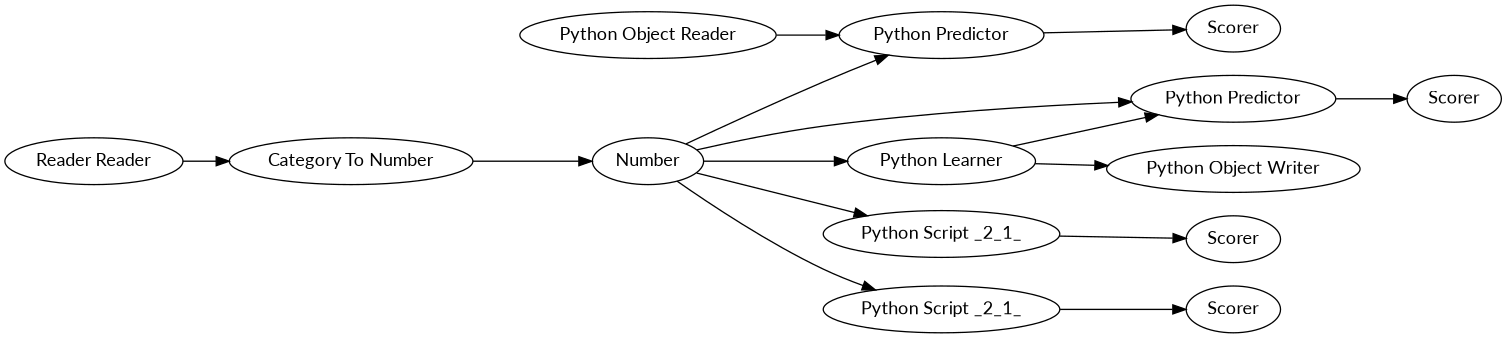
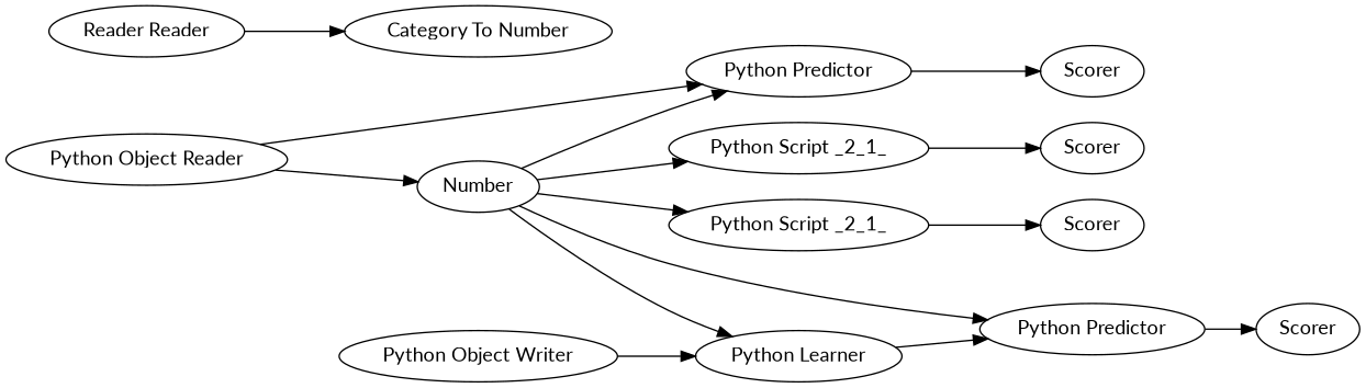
  digraph {
    fontname=Lato
    rankdir=LR
    node [fontname=Lato]
    edge [fontname=Lato]
    n1 [label="Python Object Reader"]
    n2 [label="Python Predictor"]
    n3 [label=Scorer]
    n4 [label="Category To Number"]
    n5 [label=Number]
    n6 [label="Python Predictor"]
    n7 [label="Python Learner"]
    n8 [label="Python Script _2_1_"]
    n9 [label="Python Script _2_1_"]
    n10 [label=Scorer]
    n11 [label="Python Object Writer"]
    n12 [label=Scorer]
    n13 [label=Scorer]
    n14 [label="Reader Reader"]
    n1 -> n2
    n2 -> n3
-   n4 -> n5
+   n1 -> n5
    n5 -> n2
    n5 -> n6
    n5 -> n7
    n5 -> n8
    n5 -> n9
    n6 -> n10
    n7 -> n6
-   n7 -> n11
+   n11 -> n7
    n8 -> n12
    n9 -> n13
    n14 -> n4
  }
